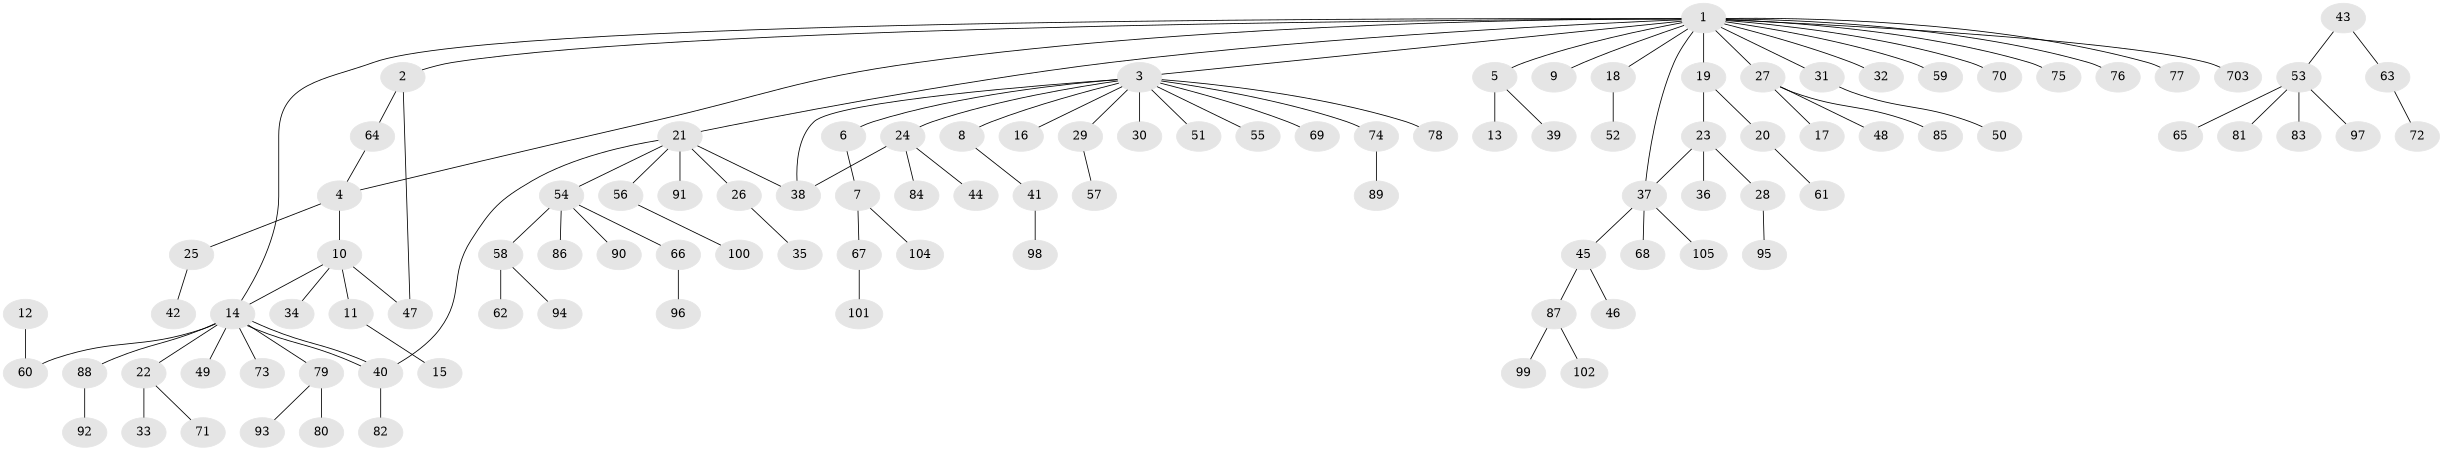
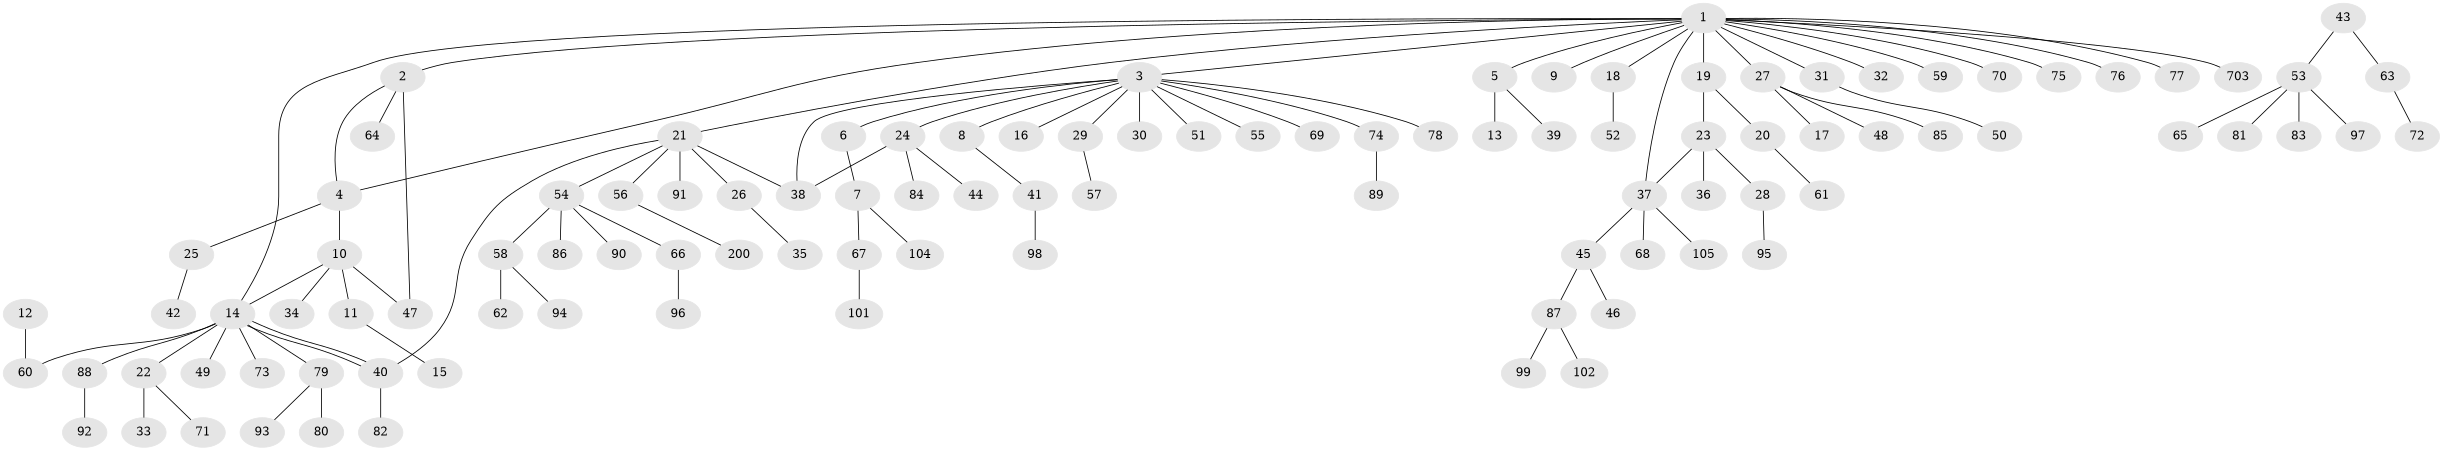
  graph {
    node [color=gray90 style=filled]
    1
    2
    3
    4
    5
    9
    14
    18
    19
    21
    27
    31
    32
    37
    59
    70
    75
    76
    77
    n20 [label=703]
    64
    47
    6
    8
    16
    24
    29
    30
    38
    51
    55
    69
    74
    78
    10
    25
    13
    39
    60
    22
    40
    49
    73
    79
    88
    52
    20
    23
    26
    54
    56
    91
    17
    48
    85
    50
    45
    68
    105
    43
    53
    63
    12
    7
    41
    44
    84
    57
    89
    11
    34
    42
    67
    104
    101
    98
    15
    33
    71
    82
    80
    93
    92
    61
    28
    36
    35
    58
    66
    86
    90
-   100
+   100 [label=200]
    95
    46
    87
    65
    81
    83
    97
    72
    99
    102
    62
    94
    96
    1 -- 2
    1 -- 3
    1 -- 4
    1 -- 5
    1 -- 9
    1 -- 14
    1 -- 18
    1 -- 19
    1 -- 21
    1 -- 27
    1 -- 31
    1 -- 32
    1 -- 37
    1 -- 59
    1 -- 70
    1 -- 75
    1 -- 76
    1 -- 77
    1 -- n20
-   64 -- 4
+   2 -- 4
    2 -- 64
    2 -- 47
    3 -- 6
    3 -- 8
    3 -- 16
    3 -- 24
    3 -- 29
    3 -- 30
    3 -- 38
    3 -- 51
    3 -- 55
    3 -- 69
    3 -- 74
    3 -- 78
    4 -- 10
    4 -- 25
    5 -- 13
    5 -- 39
    14 -- 60
    14 -- 22
    14 -- 40
    14 -- 40
    14 -- 49
    14 -- 73
    14 -- 79
    14 -- 88
    18 -- 52
    19 -- 20
    19 -- 23
    21 -- 38
    21 -- 40
    21 -- 26
    21 -- 54
    21 -- 56
    21 -- 91
    27 -- 17
    27 -- 48
    27 -- 85
    31 -- 50
    37 -- 45
    37 -- 68
    37 -- 105
    6 -- 7
    8 -- 41
    24 -- 38
    24 -- 44
    24 -- 84
    29 -- 57
    74 -- 89
    10 -- 14
    10 -- 47
    10 -- 11
    10 -- 34
    25 -- 42
    22 -- 33
    22 -- 71
    40 -- 82
    79 -- 80
    79 -- 93
    88 -- 92
    20 -- 61
    23 -- 37
    23 -- 28
    23 -- 36
    26 -- 35
    54 -- 58
    54 -- 66
    54 -- 86
    54 -- 90
    56 -- 100
    45 -- 46
    45 -- 87
    43 -- 53
    43 -- 63
    53 -- 65
    53 -- 81
    53 -- 83
    53 -- 97
    63 -- 72
    12 -- 60
    7 -- 67
    7 -- 104
    41 -- 98
    11 -- 15
    67 -- 101
    28 -- 95
    58 -- 62
    58 -- 94
    66 -- 96
    87 -- 99
    87 -- 102
  }
